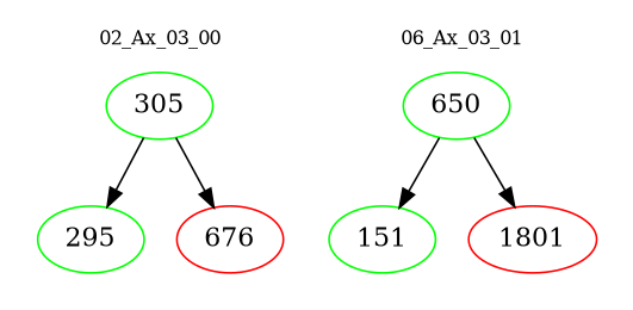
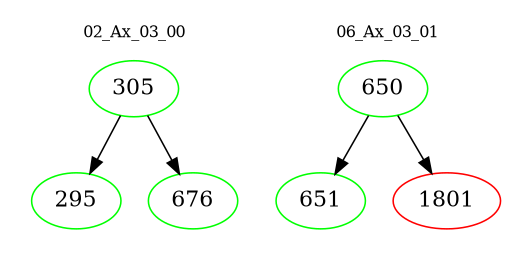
  digraph {
    node [color=green]
    edge [color=black]
    n1 [label=305]
    n2 [label=295]
-   n3 [color=red label=676]
+   n3 [label=676]
    n4 [label=650]
-   n5 [label=151]
+   n5 [label=651]
    n6 [color=red label=1801]
    subgraph cluster_1 {
      color=white
      fontsize=10
      label="02_Ax_03_00"
      n1
      n2
      n3
    }
    subgraph cluster_2 {
      color=white
      fontsize=10
      label="06_Ax_03_01"
      n4
      n5
      n6
    }
    n1 -> n2
    n1 -> n3
    n4 -> n5
    n4 -> n6
  }
